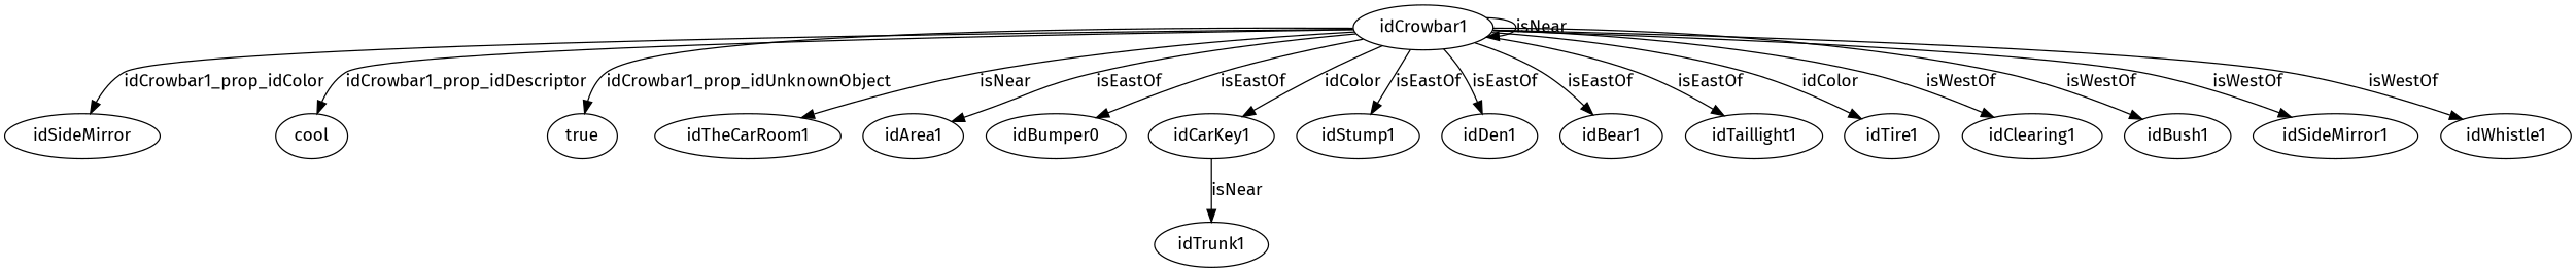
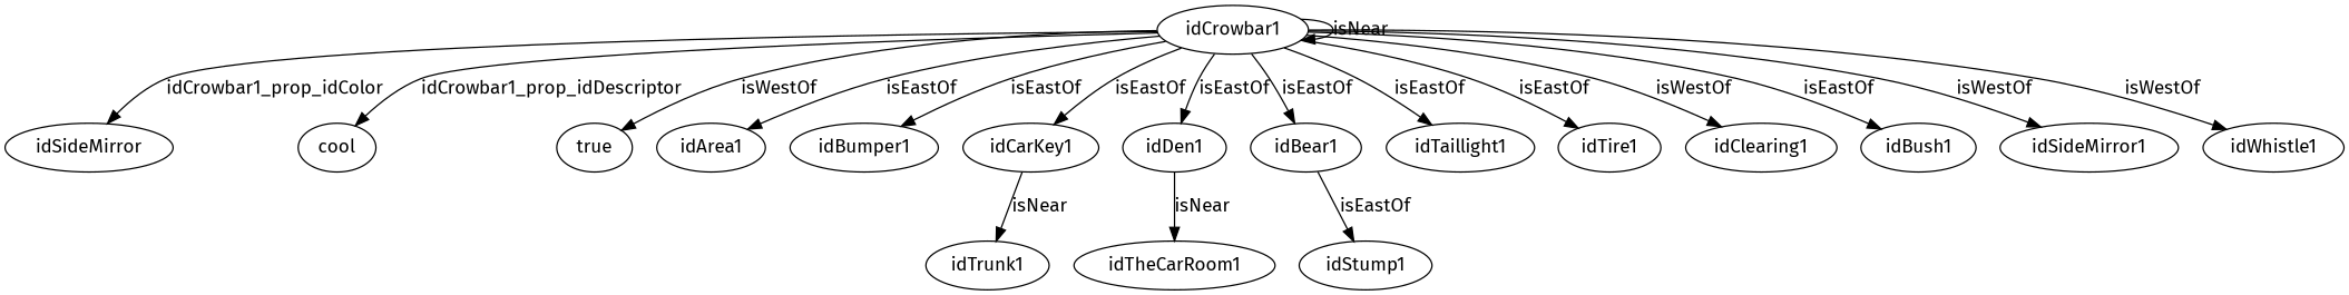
  digraph {
    fontname="Fira Sans"
    node [fontname="Fira Sans" node_type=entity_node]
    edge [edge_type=relationship fontname="Fira Sans"]
    idCrowbar1
    n2 [label=idSideMirror node_type=property_node]
    cool [node_type=property_node]
    true [node_type=property_node]
    idTheCarRoom1
    idArea1
-   idBumper1 [label=idBumper0]
+   idBumper1
    idCarKey1
    idStump1
    idDen1
    idBear1
    idTaillight1
    idTire1
    idClearing1
    idBush1
    idSideMirror1
    idWhistle1
    idTrunk1
    idCrowbar1 -> idCrowbar1 [label=isNear]
    idCrowbar1 -> n2 [edge_type=property label=idCrowbar1_prop_idColor]
    idCrowbar1 -> cool [edge_type=property label=idCrowbar1_prop_idDescriptor]
-   idCrowbar1 -> true [edge_type=property label=idCrowbar1_prop_idUnknownObject]
-   idCrowbar1 -> idTheCarRoom1 [label=isNear]
+   idCrowbar1 -> true [edge_type=property label=isWestOf]
+   idDen1 -> idTheCarRoom1 [label=isNear]
    idCrowbar1 -> idArea1 [label=isEastOf]
    idCrowbar1 -> idBumper1 [label=isEastOf]
-   idCrowbar1 -> idCarKey1 [label=idColor]
-   idCrowbar1 -> idStump1 [label=isEastOf]
+   idCrowbar1 -> idCarKey1 [label=isEastOf]
+   idBear1 -> idStump1 [label=isEastOf]
    idCrowbar1 -> idDen1 [label=isEastOf]
    idCrowbar1 -> idBear1 [label=isEastOf]
    idCrowbar1 -> idTaillight1 [label=isEastOf]
-   idCrowbar1 -> idTire1 [label=idColor]
+   idCrowbar1 -> idTire1 [label=isEastOf]
    idCrowbar1 -> idClearing1 [label=isWestOf]
-   idCrowbar1 -> idBush1 [label=isWestOf]
+   idCrowbar1 -> idBush1 [label=isEastOf]
    idCrowbar1 -> idSideMirror1 [label=isWestOf]
    idCrowbar1 -> idWhistle1 [label=isWestOf]
    idCarKey1 -> idTrunk1 [label=isNear]
  }
